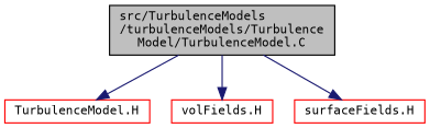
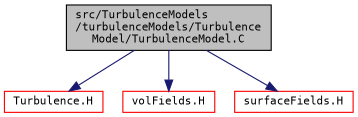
  digraph {
    fontname="DejaVu Sans Mono"
    node [color=red fontname="DejaVu Sans Mono" fontsize=10 shape=record]
    edge [color=midnightblue fontname="DejaVu Sans Mono" fontsize=10 labelfontname=Helvetica labelfontsize=10 style=solid]
    n1 [color=black fillcolor=grey75 fontcolor=black height=0.2 label="src/TurbulenceModels\l/turbulenceModels/Turbulence\lModel/TurbulenceModel.C" style=filled width=0.4]
-   n2 [height=0.2 label="TurbulenceModel.H" width=0.4]
+   n2 [height=0.2 label="Turbulence.H" width=0.4]
    n3 [height=0.2 label="volFields.H" width=0.4]
    n4 [height=0.2 label="surfaceFields.H" width=0.4]
    n1 -> n2
    n1 -> n3
    n1 -> n4
  }
